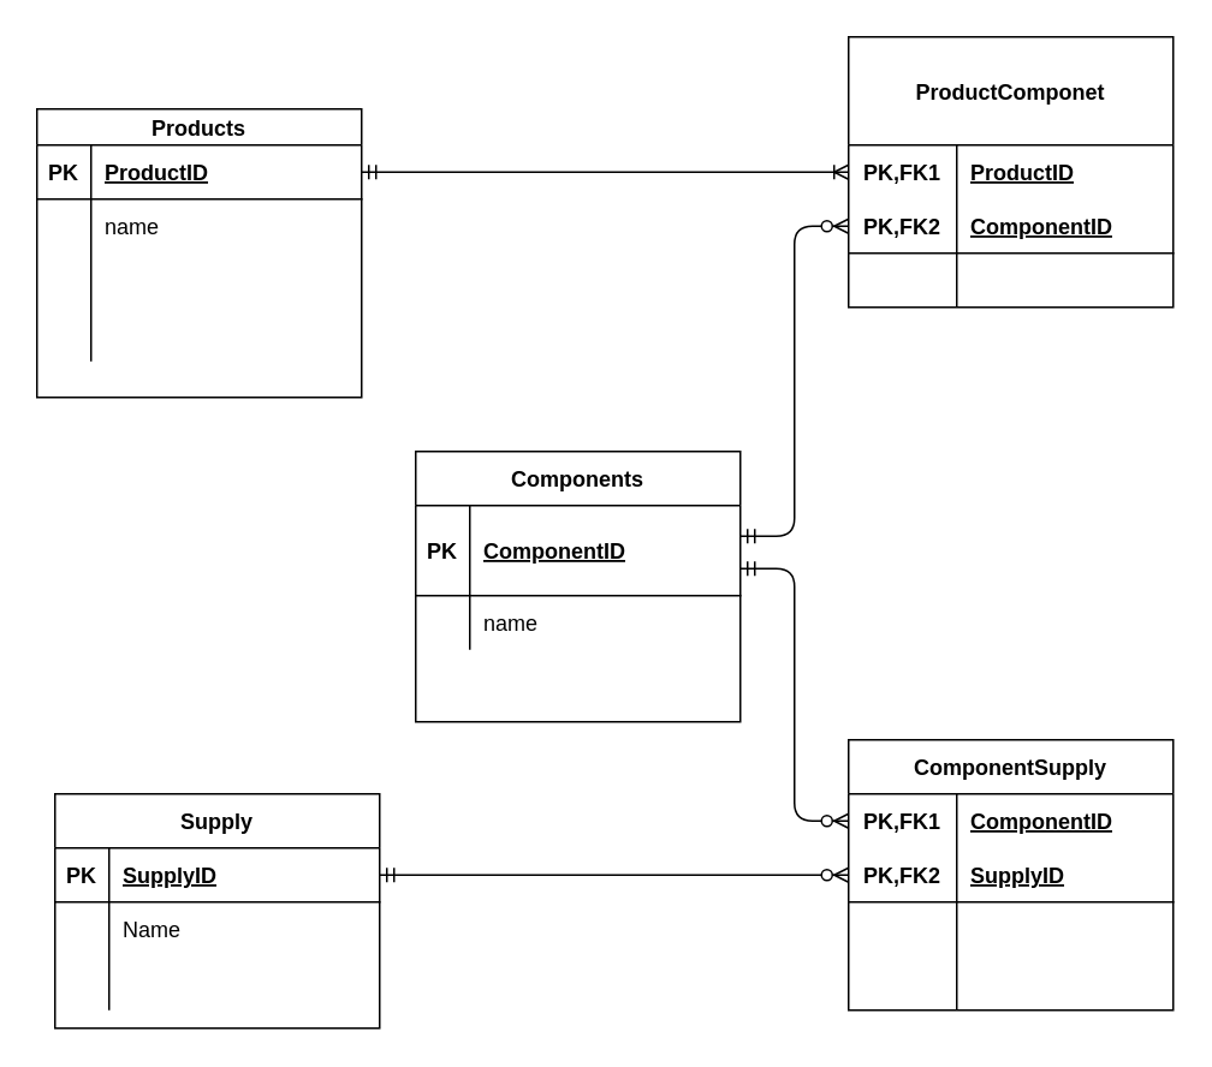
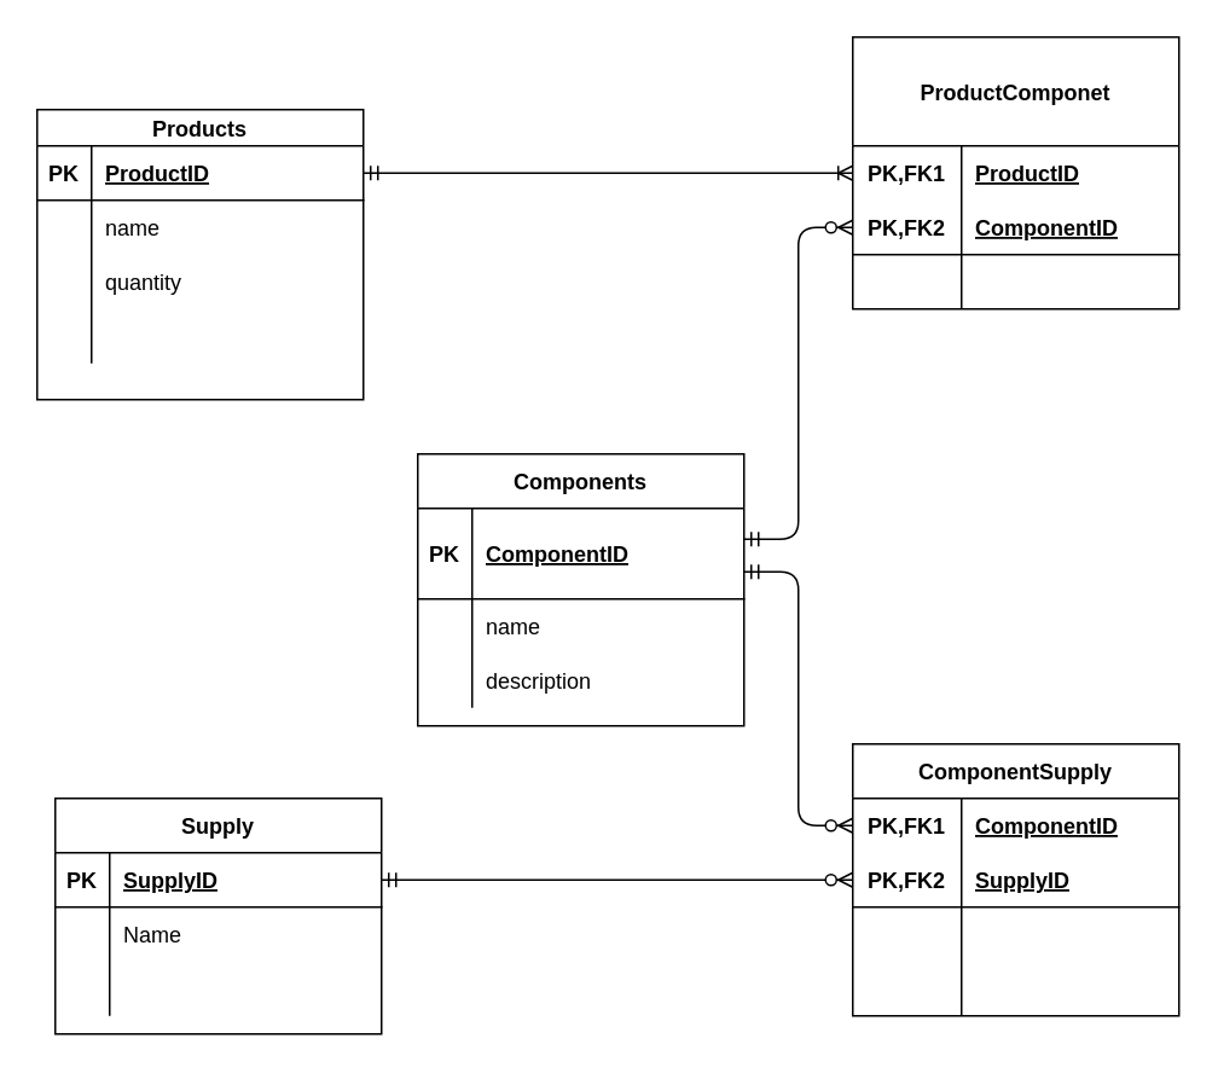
  <mxCell id="0" />
  <mxCell id="1" parent="0" />
  <mxCell id="2" value="" style="edgeStyle=entityRelationEdgeStyle;fontSize=12;html=1;endArrow=ERzeroToMany;startArrow=ERmandOne;exitX=1;exitY=0.5;exitDx=0;exitDy=0;entryX=0;entryY=0.5;entryDx=0;entryDy=0;" edge="1" parent="1" source="17" target="30"><mxGeometry width="100" height="100" relative="1" as="geometry"><mxPoint x="460" y="770" as="sourcePoint" /><mxPoint x="560" y="670" as="targetPoint" /></mxGeometry></mxCell>
  <mxCell id="3" value="" style="edgeStyle=entityRelationEdgeStyle;fontSize=12;html=1;endArrow=ERzeroToMany;startArrow=ERmandOne;entryX=0;entryY=0.5;entryDx=0;entryDy=0;exitX=1;exitY=0.7;exitDx=0;exitDy=0;exitPerimeter=0;" edge="1" parent="1" source="7" target="27"><mxGeometry width="100" height="100" relative="1" as="geometry"><mxPoint x="390" y="510" as="sourcePoint" /><mxPoint x="490" y="410" as="targetPoint" /></mxGeometry></mxCell>
  <mxCell id="4" value="" style="edgeStyle=entityRelationEdgeStyle;fontSize=12;html=1;endArrow=ERoneToMany;startArrow=ERmandOne;entryX=0;entryY=0.5;entryDx=0;entryDy=0;exitX=1;exitY=0.5;exitDx=0;exitDy=0;" edge="1" parent="1" source="40" target="53"><mxGeometry width="100" height="100" relative="1" as="geometry"><mxPoint x="210" y="345" as="sourcePoint" /><mxPoint x="310" y="245" as="targetPoint" /></mxGeometry></mxCell>
  <mxCell id="5" value="" style="edgeStyle=entityRelationEdgeStyle;fontSize=12;html=1;endArrow=ERzeroToMany;startArrow=ERmandOne;entryX=0;entryY=0.5;entryDx=0;entryDy=0;exitX=1;exitY=0.34;exitDx=0;exitDy=0;exitPerimeter=0;" edge="1" parent="1" source="7" target="56"><mxGeometry width="100" height="100" relative="1" as="geometry"><mxPoint x="520" y="290" as="sourcePoint" /><mxPoint x="620" y="190" as="targetPoint" /></mxGeometry></mxCell>
  <mxCell id="6" value="Components" style="shape=table;startSize=30;container=1;collapsible=1;childLayout=tableLayout;fixedRows=1;rowLines=0;fontStyle=1;align=center;resizeLast=1;" vertex="1" parent="1"><mxGeometry x="230" y="250" width="180" height="150" as="geometry"><mxRectangle x="630" y="-340" width="110" height="30" as="alternateBounds" /></mxGeometry></mxCell>
  <mxCell id="7" value="" style="shape=partialRectangle;collapsible=0;dropTarget=0;pointerEvents=0;fillColor=none;top=0;left=0;bottom=1;right=0;points=[[0,0.5],[1,0.5]];portConstraint=eastwest;" vertex="1" parent="6"><mxGeometry y="30" width="180" height="50" as="geometry" /></mxCell>
  <mxCell id="8" value="PK" style="shape=partialRectangle;connectable=0;fillColor=none;top=0;left=0;bottom=0;right=0;fontStyle=1;overflow=hidden;" vertex="1" parent="7"><mxGeometry width="30" height="50" as="geometry" /></mxCell>
  <mxCell id="9" value="ComponentID" style="shape=partialRectangle;connectable=0;fillColor=none;top=0;left=0;bottom=0;right=0;align=left;spacingLeft=6;fontStyle=5;overflow=hidden;" vertex="1" parent="7"><mxGeometry x="30" width="150" height="50" as="geometry" /></mxCell>
  <mxCell id="10" value="" style="shape=partialRectangle;collapsible=0;dropTarget=0;pointerEvents=0;fillColor=none;top=0;left=0;bottom=0;right=0;points=[[0,0.5],[1,0.5]];portConstraint=eastwest;" vertex="1" parent="6"><mxGeometry y="80" width="180" height="30" as="geometry" /></mxCell>
  <mxCell id="11" value="" style="shape=partialRectangle;connectable=0;fillColor=none;top=0;left=0;bottom=0;right=0;editable=1;overflow=hidden;" vertex="1" parent="10"><mxGeometry width="30" height="30" as="geometry" /></mxCell>
  <mxCell id="12" value="name" style="shape=partialRectangle;connectable=0;fillColor=none;top=0;left=0;bottom=0;right=0;align=left;spacingLeft=6;overflow=hidden;" vertex="1" parent="10"><mxGeometry x="30" width="150" height="30" as="geometry" /></mxCell>
  <mxCell id="13" value="" style="shape=partialRectangle;collapsible=0;dropTarget=0;pointerEvents=0;fillColor=none;top=0;left=0;bottom=0;right=0;points=[[0,0.5],[1,0.5]];portConstraint=eastwest;" vertex="1" parent="6"><mxGeometry y="110" width="180" height="30" as="geometry" /></mxCell>
  <mxCell id="14" value="" style="shape=partialRectangle;connectable=0;fillColor=none;top=0;left=0;bottom=0;right=0;editable=1;overflow=hidden;" vertex="1" parent="13"><mxGeometry width="30" height="30" as="geometry" /></mxCell>
+ <mxCell id="15" value="description" style="shape=partialRectangle;connectable=0;fillColor=none;top=0;left=0;bottom=0;right=0;align=left;spacingLeft=6;overflow=hidden;" vertex="1" parent="13"><mxGeometry x="30" width="150" height="30" as="geometry" /></mxCell>
  <mxCell id="16" value="Supply" style="shape=table;startSize=30;container=1;collapsible=1;childLayout=tableLayout;fixedRows=1;rowLines=0;fontStyle=1;align=center;resizeLast=1;" vertex="1" parent="1"><mxGeometry x="30" y="440" width="180" height="130" as="geometry" /></mxCell>
  <mxCell id="17" value="" style="shape=partialRectangle;collapsible=0;dropTarget=0;pointerEvents=0;fillColor=none;top=0;left=0;bottom=1;right=0;points=[[0,0.5],[1,0.5]];portConstraint=eastwest;" vertex="1" parent="16"><mxGeometry y="30" width="180" height="30" as="geometry" /></mxCell>
  <mxCell id="18" value="PK" style="shape=partialRectangle;connectable=0;fillColor=none;top=0;left=0;bottom=0;right=0;fontStyle=1;overflow=hidden;" vertex="1" parent="17"><mxGeometry width="30" height="30" as="geometry" /></mxCell>
  <mxCell id="19" value="SupplyID" style="shape=partialRectangle;connectable=0;fillColor=none;top=0;left=0;bottom=0;right=0;align=left;spacingLeft=6;fontStyle=5;overflow=hidden;" vertex="1" parent="17"><mxGeometry x="30" width="150" height="30" as="geometry" /></mxCell>
  <mxCell id="20" value="" style="shape=partialRectangle;collapsible=0;dropTarget=0;pointerEvents=0;fillColor=none;top=0;left=0;bottom=0;right=0;points=[[0,0.5],[1,0.5]];portConstraint=eastwest;" vertex="1" parent="16"><mxGeometry y="60" width="180" height="30" as="geometry" /></mxCell>
  <mxCell id="21" value="" style="shape=partialRectangle;connectable=0;fillColor=none;top=0;left=0;bottom=0;right=0;editable=1;overflow=hidden;" vertex="1" parent="20"><mxGeometry width="30" height="30" as="geometry" /></mxCell>
  <mxCell id="22" value="Name" style="shape=partialRectangle;connectable=0;fillColor=none;top=0;left=0;bottom=0;right=0;align=left;spacingLeft=6;overflow=hidden;" vertex="1" parent="20"><mxGeometry x="30" width="150" height="30" as="geometry" /></mxCell>
  <mxCell id="23" value="" style="shape=partialRectangle;collapsible=0;dropTarget=0;pointerEvents=0;fillColor=none;top=0;left=0;bottom=0;right=0;points=[[0,0.5],[1,0.5]];portConstraint=eastwest;" vertex="1" parent="16"><mxGeometry y="90" width="180" height="30" as="geometry" /></mxCell>
  <mxCell id="24" value="" style="shape=partialRectangle;connectable=0;fillColor=none;top=0;left=0;bottom=0;right=0;editable=1;overflow=hidden;" vertex="1" parent="23"><mxGeometry width="30" height="30" as="geometry" /></mxCell>
  <mxCell id="25" value="" style="shape=partialRectangle;connectable=0;fillColor=none;top=0;left=0;bottom=0;right=0;align=left;spacingLeft=6;overflow=hidden;" vertex="1" parent="23"><mxGeometry x="30" width="150" height="30" as="geometry" /></mxCell>
  <mxCell id="26" value="ComponentSupply" style="shape=table;startSize=30;container=1;collapsible=1;childLayout=tableLayout;fixedRows=1;rowLines=0;fontStyle=1;align=center;resizeLast=1;" vertex="1" parent="1"><mxGeometry x="470" y="410" width="180" height="150" as="geometry" /></mxCell>
  <mxCell id="27" value="" style="shape=partialRectangle;collapsible=0;dropTarget=0;pointerEvents=0;fillColor=none;top=0;left=0;bottom=0;right=0;points=[[0,0.5],[1,0.5]];portConstraint=eastwest;" vertex="1" parent="26"><mxGeometry y="30" width="180" height="30" as="geometry" /></mxCell>
  <mxCell id="28" value="PK,FK1" style="shape=partialRectangle;connectable=0;fillColor=none;top=0;left=0;bottom=0;right=0;fontStyle=1;overflow=hidden;" vertex="1" parent="27"><mxGeometry width="60" height="30" as="geometry" /></mxCell>
  <mxCell id="29" value="ComponentID" style="shape=partialRectangle;connectable=0;fillColor=none;top=0;left=0;bottom=0;right=0;align=left;spacingLeft=6;fontStyle=5;overflow=hidden;" vertex="1" parent="27"><mxGeometry x="60" width="120" height="30" as="geometry" /></mxCell>
  <mxCell id="30" value="" style="shape=partialRectangle;collapsible=0;dropTarget=0;pointerEvents=0;fillColor=none;top=0;left=0;bottom=1;right=0;points=[[0,0.5],[1,0.5]];portConstraint=eastwest;" vertex="1" parent="26"><mxGeometry y="60" width="180" height="30" as="geometry" /></mxCell>
  <mxCell id="31" value="PK,FK2" style="shape=partialRectangle;connectable=0;fillColor=none;top=0;left=0;bottom=0;right=0;fontStyle=1;overflow=hidden;" vertex="1" parent="30"><mxGeometry width="60" height="30" as="geometry" /></mxCell>
  <mxCell id="32" value="SupplyID" style="shape=partialRectangle;connectable=0;fillColor=none;top=0;left=0;bottom=0;right=0;align=left;spacingLeft=6;fontStyle=5;overflow=hidden;" vertex="1" parent="30"><mxGeometry x="60" width="120" height="30" as="geometry" /></mxCell>
  <mxCell id="33" value="" style="shape=partialRectangle;collapsible=0;dropTarget=0;pointerEvents=0;fillColor=none;top=0;left=0;bottom=0;right=0;points=[[0,0.5],[1,0.5]];portConstraint=eastwest;" vertex="1" parent="26"><mxGeometry y="90" width="180" height="30" as="geometry" /></mxCell>
  <mxCell id="34" value="" style="shape=partialRectangle;connectable=0;fillColor=none;top=0;left=0;bottom=0;right=0;editable=1;overflow=hidden;" vertex="1" parent="33"><mxGeometry width="60" height="30" as="geometry" /></mxCell>
  <mxCell id="35" value="" style="shape=partialRectangle;connectable=0;fillColor=none;top=0;left=0;bottom=0;right=0;align=left;spacingLeft=6;overflow=hidden;" vertex="1" parent="33"><mxGeometry x="60" width="120" height="30" as="geometry" /></mxCell>
  <mxCell id="36" value="" style="shape=partialRectangle;collapsible=0;dropTarget=0;pointerEvents=0;fillColor=none;top=0;left=0;bottom=0;right=0;points=[[0,0.5],[1,0.5]];portConstraint=eastwest;" vertex="1" parent="26"><mxGeometry y="120" width="180" height="30" as="geometry" /></mxCell>
  <mxCell id="37" value="" style="shape=partialRectangle;connectable=0;fillColor=none;top=0;left=0;bottom=0;right=0;editable=1;overflow=hidden;" vertex="1" parent="36"><mxGeometry width="60" height="30" as="geometry" /></mxCell>
  <mxCell id="38" value="" style="shape=partialRectangle;connectable=0;fillColor=none;top=0;left=0;bottom=0;right=0;align=left;spacingLeft=6;overflow=hidden;" vertex="1" parent="36"><mxGeometry x="60" width="120" height="30" as="geometry" /></mxCell>
  <mxCell id="39" value="Products" style="shape=table;startSize=20;container=1;collapsible=1;childLayout=tableLayout;fixedRows=1;rowLines=0;fontStyle=1;align=center;resizeLast=1;" vertex="1" parent="1"><mxGeometry x="20" y="60" width="180" height="160" as="geometry" /></mxCell>
  <mxCell id="40" value="" style="shape=partialRectangle;collapsible=0;dropTarget=0;pointerEvents=0;fillColor=none;top=0;left=0;bottom=1;right=0;points=[[0,0.5],[1,0.5]];portConstraint=eastwest;" vertex="1" parent="39"><mxGeometry y="20" width="180" height="30" as="geometry" /></mxCell>
  <mxCell id="41" value="PK" style="shape=partialRectangle;connectable=0;fillColor=none;top=0;left=0;bottom=0;right=0;fontStyle=1;overflow=hidden;" vertex="1" parent="40"><mxGeometry width="30" height="30" as="geometry" /></mxCell>
  <mxCell id="42" value="ProductID" style="shape=partialRectangle;connectable=0;fillColor=none;top=0;left=0;bottom=0;right=0;align=left;spacingLeft=6;fontStyle=5;overflow=hidden;" vertex="1" parent="40"><mxGeometry x="30" width="150" height="30" as="geometry" /></mxCell>
  <mxCell id="43" value="" style="shape=partialRectangle;collapsible=0;dropTarget=0;pointerEvents=0;fillColor=none;top=0;left=0;bottom=0;right=0;points=[[0,0.5],[1,0.5]];portConstraint=eastwest;" vertex="1" parent="39"><mxGeometry y="50" width="180" height="30" as="geometry" /></mxCell>
  <mxCell id="44" value="" style="shape=partialRectangle;connectable=0;fillColor=none;top=0;left=0;bottom=0;right=0;editable=1;overflow=hidden;" vertex="1" parent="43"><mxGeometry width="30" height="30" as="geometry" /></mxCell>
  <mxCell id="45" value="name" style="shape=partialRectangle;connectable=0;fillColor=none;top=0;left=0;bottom=0;right=0;align=left;spacingLeft=6;overflow=hidden;" vertex="1" parent="43"><mxGeometry x="30" width="150" height="30" as="geometry" /></mxCell>
  <mxCell id="46" value="" style="shape=partialRectangle;collapsible=0;dropTarget=0;pointerEvents=0;fillColor=none;top=0;left=0;bottom=0;right=0;points=[[0,0.5],[1,0.5]];portConstraint=eastwest;" vertex="1" parent="39"><mxGeometry y="80" width="180" height="30" as="geometry" /></mxCell>
  <mxCell id="47" value="" style="shape=partialRectangle;connectable=0;fillColor=none;top=0;left=0;bottom=0;right=0;editable=1;overflow=hidden;" vertex="1" parent="46"><mxGeometry width="30" height="30" as="geometry" /></mxCell>
+ <mxCell id="48" value="quantity" style="shape=partialRectangle;connectable=0;fillColor=none;top=0;left=0;bottom=0;right=0;align=left;spacingLeft=6;overflow=hidden;" vertex="1" parent="46"><mxGeometry x="30" width="150" height="30" as="geometry" /></mxCell>
  <mxCell id="49" value="" style="shape=partialRectangle;collapsible=0;dropTarget=0;pointerEvents=0;fillColor=none;top=0;left=0;bottom=0;right=0;points=[[0,0.5],[1,0.5]];portConstraint=eastwest;" vertex="1" parent="39"><mxGeometry y="110" width="180" height="30" as="geometry" /></mxCell>
  <mxCell id="50" value="" style="shape=partialRectangle;connectable=0;fillColor=none;top=0;left=0;bottom=0;right=0;editable=1;overflow=hidden;" vertex="1" parent="49"><mxGeometry width="30" height="30" as="geometry" /></mxCell>
  <mxCell id="51" value="" style="shape=partialRectangle;connectable=0;fillColor=none;top=0;left=0;bottom=0;right=0;align=left;spacingLeft=6;overflow=hidden;" vertex="1" parent="49"><mxGeometry x="30" width="150" height="30" as="geometry" /></mxCell>
  <mxCell id="52" value="ProductComponet" style="shape=table;startSize=60;container=1;collapsible=1;childLayout=tableLayout;fixedRows=1;rowLines=0;fontStyle=1;align=center;resizeLast=1;" vertex="1" parent="1"><mxGeometry x="470" y="20" width="180" height="150" as="geometry" /></mxCell>
  <mxCell id="53" value="" style="shape=partialRectangle;collapsible=0;dropTarget=0;pointerEvents=0;fillColor=none;top=0;left=0;bottom=0;right=0;points=[[0,0.5],[1,0.5]];portConstraint=eastwest;" vertex="1" parent="52"><mxGeometry y="60" width="180" height="30" as="geometry" /></mxCell>
  <mxCell id="54" value="PK,FK1" style="shape=partialRectangle;connectable=0;fillColor=none;top=0;left=0;bottom=0;right=0;fontStyle=1;overflow=hidden;" vertex="1" parent="53"><mxGeometry width="60" height="30" as="geometry" /></mxCell>
  <mxCell id="55" value="ProductID" style="shape=partialRectangle;connectable=0;fillColor=none;top=0;left=0;bottom=0;right=0;align=left;spacingLeft=6;fontStyle=5;overflow=hidden;" vertex="1" parent="53"><mxGeometry x="60" width="120" height="30" as="geometry" /></mxCell>
  <mxCell id="56" value="" style="shape=partialRectangle;collapsible=0;dropTarget=0;pointerEvents=0;fillColor=none;top=0;left=0;bottom=1;right=0;points=[[0,0.5],[1,0.5]];portConstraint=eastwest;" vertex="1" parent="52"><mxGeometry y="90" width="180" height="30" as="geometry" /></mxCell>
  <mxCell id="57" value="PK,FK2" style="shape=partialRectangle;connectable=0;fillColor=none;top=0;left=0;bottom=0;right=0;fontStyle=1;overflow=hidden;" vertex="1" parent="56"><mxGeometry width="60" height="30" as="geometry" /></mxCell>
  <mxCell id="58" value="ComponentID" style="shape=partialRectangle;connectable=0;fillColor=none;top=0;left=0;bottom=0;right=0;align=left;spacingLeft=6;fontStyle=5;overflow=hidden;" vertex="1" parent="56"><mxGeometry x="60" width="120" height="30" as="geometry" /></mxCell>
  <mxCell id="59" value="" style="shape=partialRectangle;collapsible=0;dropTarget=0;pointerEvents=0;fillColor=none;top=0;left=0;bottom=0;right=0;points=[[0,0.5],[1,0.5]];portConstraint=eastwest;" vertex="1" parent="52"><mxGeometry y="120" width="180" height="30" as="geometry" /></mxCell>
  <mxCell id="60" value="" style="shape=partialRectangle;connectable=0;fillColor=none;top=0;left=0;bottom=0;right=0;editable=1;overflow=hidden;" vertex="1" parent="59"><mxGeometry width="60" height="30" as="geometry" /></mxCell>
  <mxCell id="61" value="" style="shape=partialRectangle;connectable=0;fillColor=none;top=0;left=0;bottom=0;right=0;align=left;spacingLeft=6;overflow=hidden;" vertex="1" parent="59"><mxGeometry x="60" width="120" height="30" as="geometry" /></mxCell>
